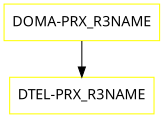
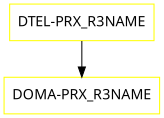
  digraph {
    fontname="Noto Sans"
    node [color=yellow shape=box fontname="Noto Sans"]
    "DTEL-PRX_R3NAME"
    "DOMA-PRX_R3NAME"
-   "DOMA-PRX_R3NAME" -> "DTEL-PRX_R3NAME" [fontname="Noto Sans"]
+   "DTEL-PRX_R3NAME" -> "DOMA-PRX_R3NAME" [fontname="Noto Sans"]
  }
